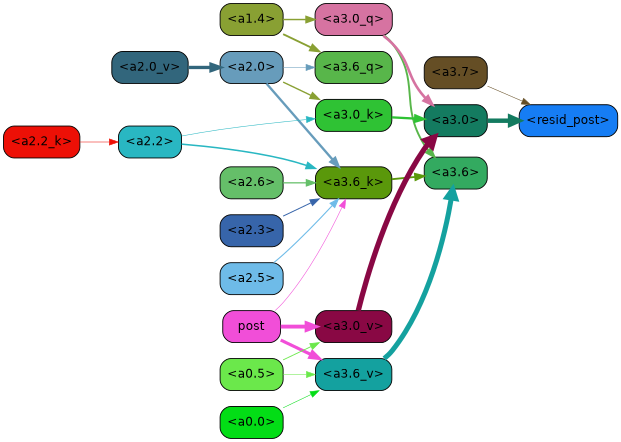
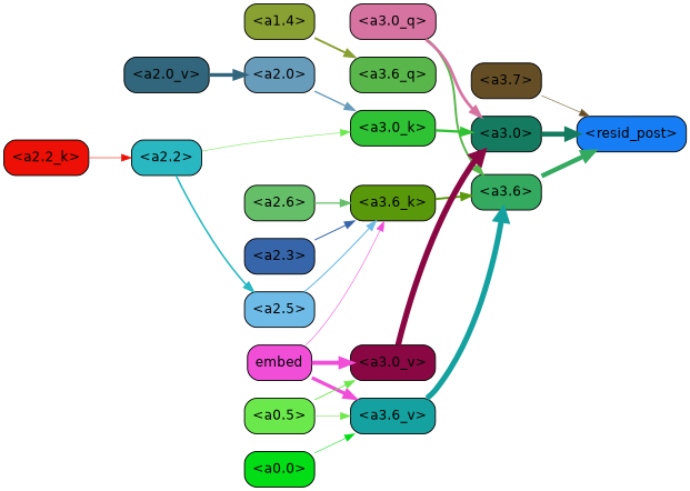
  strict digraph {
    rankdir=LR
    splines=true
    node [color=black fontname=Helvetica shape=box style="filled, rounded"]
    edge [color="#679cbb" penwidth=0.6]
    "<a3.7>" [fillcolor="#654e25"]
    "<resid_post>" [fillcolor="#167df4"]
    "<a3.6>" [fillcolor="#33aa60"]
    "<a3.0>" [fillcolor="#147b60"]
    "<a3.6_q>" [fillcolor="#58b64a"]
    "<a3.0_q>" [fillcolor="#d673a1"]
    "<a3.6_k>" [fillcolor="#5a980b"]
    "<a3.0_k>" [fillcolor="#2fc234"]
    "<a3.6_v>" [fillcolor="#14a19f"]
    "<a3.0_v>" [fillcolor="#890844"]
    "<a2.0>" [fillcolor="#679cbb"]
    "<a1.4>" [fillcolor="#89a033"]
    "<a2.6>" [fillcolor="#65bf69"]
    "<a2.5>" [fillcolor="#6ebbe8"]
    "<a2.3>" [fillcolor="#3765aa"]
    "<a2.2>" [fillcolor="#29b7c2"]
-   embed [fillcolor="#f14ed8" label=post]
+   embed [fillcolor="#f14ed8"]
    "<a0.5>" [fillcolor="#6be84b"]
    "<a0.0>" [fillcolor="#03dd16"]
    "<a2.2_k>" [fillcolor="#ed1006"]
    "<a2.0_v>" [fillcolor="#32667c"]
    "<a3.7>" -> "<resid_post>" [color="#654e25"]
+   "<a3.6>" -> "<resid_post>" [color="#33aa60" penwidth=4.748674273490906]
    "<a3.0>" -> "<resid_post>" [color="#147b60" penwidth=5.004031300544739]
    "<a3.0_q>" -> "<a3.6>" [color="#58b64a" penwidth=2.1656854450702667]
    "<a3.0_q>" -> "<a3.0>" [color="#d673a1" penwidth=2.95696559548378]
    "<a3.6_k>" -> "<a3.6>" [color="#5a980b" penwidth=2.086437076330185]
    "<a3.0_k>" -> "<a3.0>" [color="#2fc234" penwidth=2.5988530814647675]
    "<a3.6_v>" -> "<a3.6>" [color="#14a19f" penwidth=5.669987380504608]
    "<a3.0_v>" -> "<a3.0>" [color="#890844" penwidth=5.9515902400016785]
-   "<a2.0>" -> "<a3.6_q>"
-   "<a2.0>" -> "<a3.6_k>" [penwidth=2.6423546075820923]
-   "<a2.0>" -> "<a3.0_k>" [color="#89a033" penwidth=1.5482127666473389]
+   "<a2.0>" -> "<a3.0_k>" [penwidth=1.5482127666473389]
    "<a1.4>" -> "<a3.6_q>" [color="#89a033" penwidth=2.1035547256469727]
-   "<a1.4>" -> "<a3.0_q>" [color="#89a033" penwidth=1.6541699171066284]
    "<a2.6>" -> "<a3.6_k>" [color="#65bf69" penwidth=1.3718644380569458]
    "<a2.5>" -> "<a3.6_k>" [color="#6ebbe8" penwidth=1.231603980064392]
    "<a2.3>" -> "<a3.6_k>" [color="#3765aa" penwidth=1.1117559671401978]
-   "<a2.2>" -> "<a3.6_k>" [color="#29b7c2" penwidth=1.7315057516098022]
-   "<a2.2>" -> "<a3.0_k>" [color="#29b7c2"]
+   "<a2.2>" -> "<a2.5>" [color="#29b7c2" penwidth=1.7315057516098022]
+   "<a2.2>" -> "<a3.0_k>" [color="#6be84b"]
    embed -> "<a3.6_k>" [color="#f14ed8" penwidth=0.6229734420776367]
    embed -> "<a3.6_v>" [color="#f14ed8" penwidth=3.56406831741333]
    embed -> "<a3.0_v>" [color="#f14ed8" penwidth=4.293717980384827]
    "<a0.5>" -> "<a3.6_v>" [color="#6be84b"]
    "<a0.5>" -> "<a3.0_v>" [color="#6be84b" penwidth=0.9916514158248901]
    "<a0.0>" -> "<a3.6_v>" [color="#03dd16"]
    "<a2.2_k>" -> "<a2.2>" [color="#ed1006" penwidth=0.6648573875427246]
    "<a2.0_v>" -> "<a2.0>" [color="#32667c" penwidth=3.76983106136322]
  }
